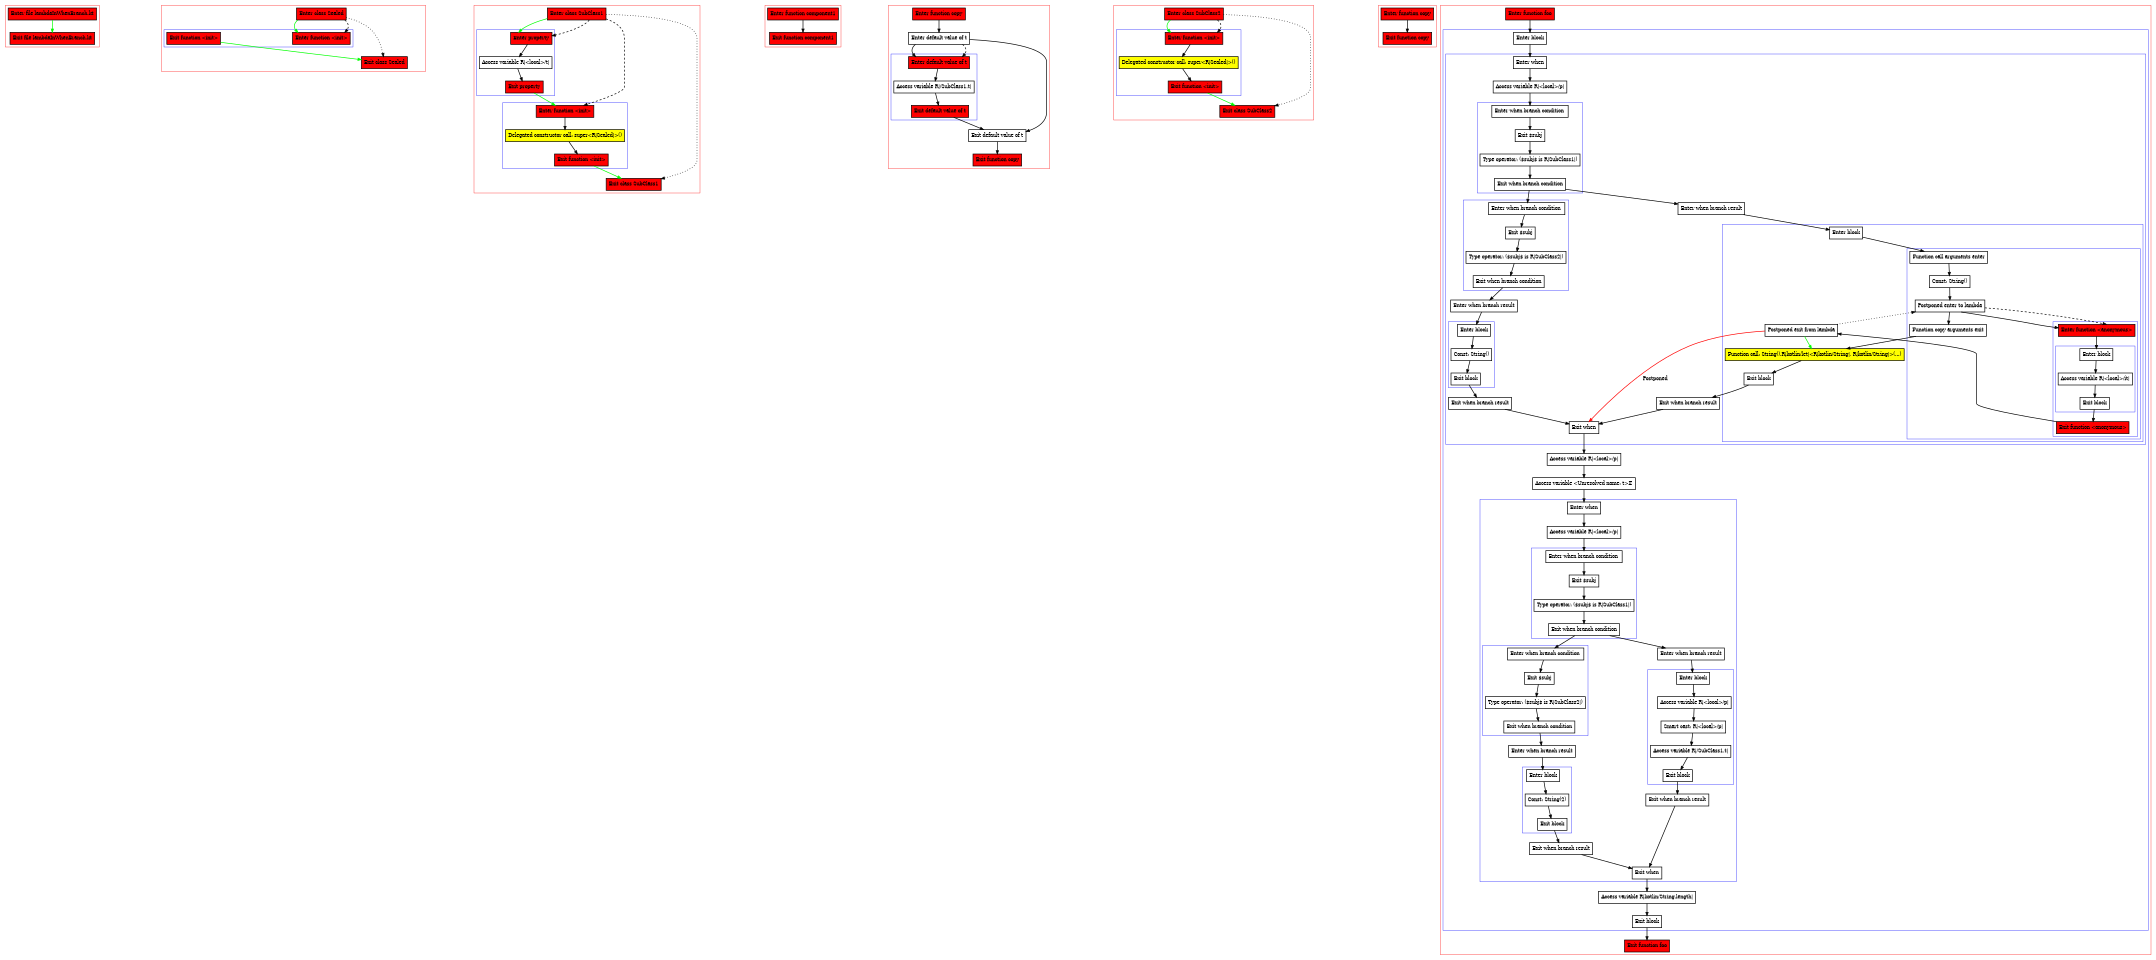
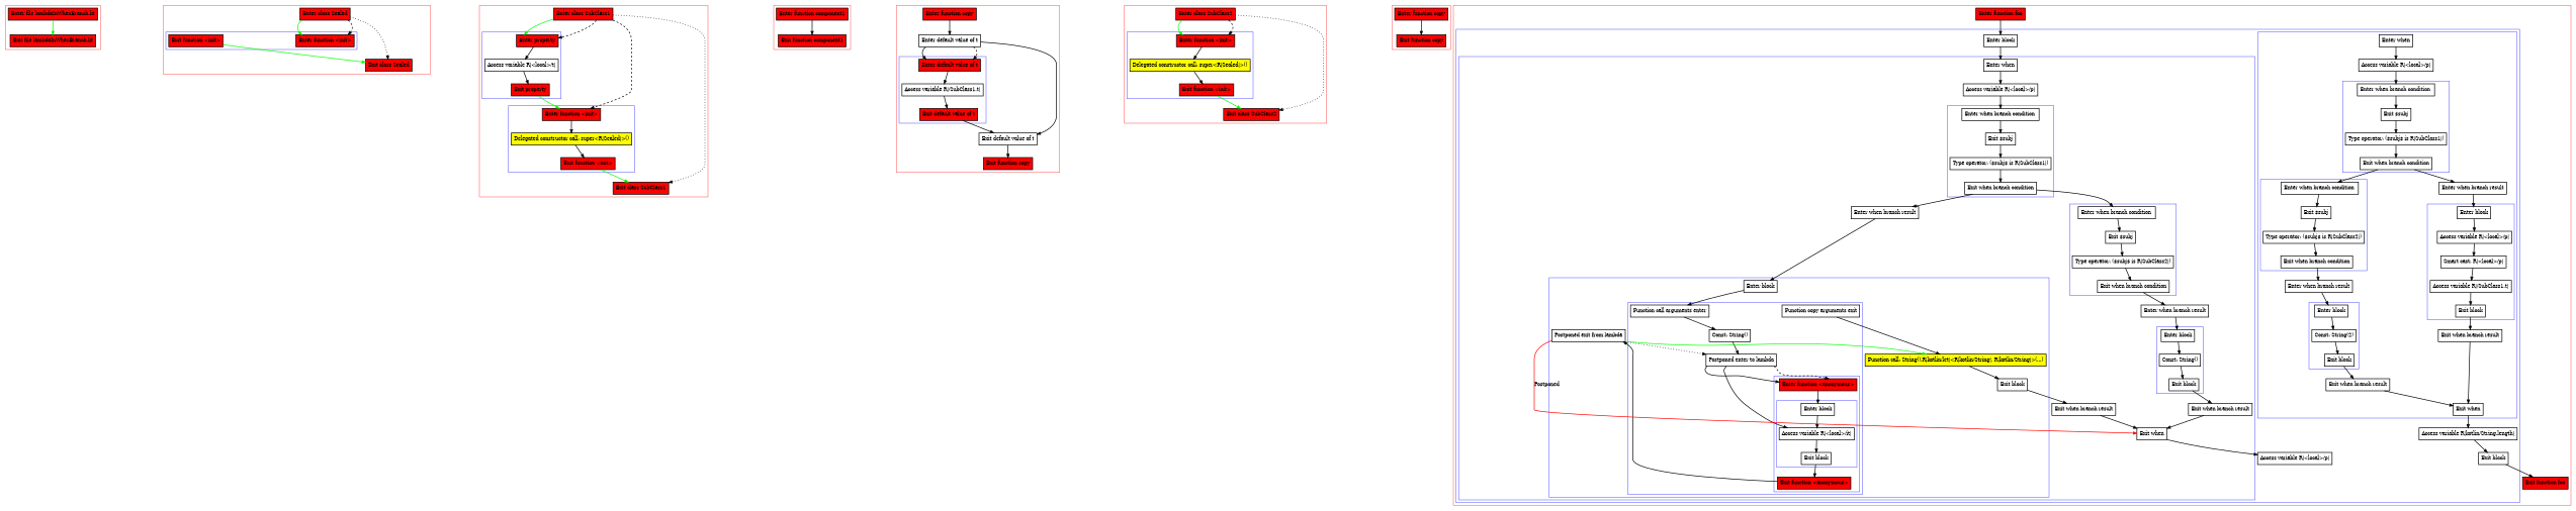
  digraph {
    nodesep=3
    node [penwidth=2 shape=box]
    edge [penwidth=2]
    n1 [fillcolor=red label="Enter file lambdaInWhenBranch.kt" style=filled]
    n2 [fillcolor=red label="Exit file lambdaInWhenBranch.kt" style=filled]
    n3 [fillcolor=red label="Enter function <init>" style=filled]
    n4 [fillcolor=red label="Exit function <init>" style=filled]
    n5 [fillcolor=red label="Enter class Sealed" style=filled]
    n6 [fillcolor=red label="Exit class Sealed" style=filled]
    n7 [fillcolor=red label="Enter property" style=filled]
    n8 [label="Access variable R|<local>/t|"]
    n9 [fillcolor=red label="Exit property" style=filled]
    n10 [fillcolor=red label="Enter function <init>" style=filled]
    n11 [fillcolor=yellow label="Delegated constructor call: super<R|Sealed|>()" style=filled]
    n12 [fillcolor=red label="Exit function <init>" style=filled]
    n13 [fillcolor=red label="Enter class SubClass1" style=filled]
    n14 [fillcolor=red label="Exit class SubClass1" style=filled]
    n15 [fillcolor=red label="Enter function component1" style=filled]
    n16 [fillcolor=red label="Exit function component1" style=filled]
    n17 [fillcolor=red label="Enter default value of t" style=filled]
    n18 [label="Access variable R|/SubClass1.t|"]
    n19 [fillcolor=red label="Exit default value of t" style=filled]
    n20 [fillcolor=red label="Enter function copy" style=filled]
    n21 [label="Enter default value of t"]
    n22 [label="Exit default value of t"]
    n23 [fillcolor=red label="Exit function copy" style=filled]
    n24 [fillcolor=red label="Enter function <init>" style=filled]
    n25 [fillcolor=yellow label="Delegated constructor call: super<R|Sealed|>()" style=filled]
    n26 [fillcolor=red label="Exit function <init>" style=filled]
    n27 [fillcolor=red label="Enter class SubClass2" style=filled]
    n28 [fillcolor=red label="Exit class SubClass2" style=filled]
    n29 [fillcolor=red label="Enter function copy" style=filled]
    n30 [fillcolor=red label="Exit function copy" style=filled]
    n31 [label="Enter when branch condition "]
    n32 [label="Exit $subj"]
    n33 [label="Type operator: ($subj$ is R|SubClass1|)"]
    n34 [label="Exit when branch condition"]
    n35 [label="Enter when branch condition "]
    n36 [label="Exit $subj"]
    n37 [label="Type operator: ($subj$ is R|SubClass2|)"]
    n38 [label="Exit when branch condition"]
    n39 [label="Enter block"]
    n40 [label="Const: String()"]
    n41 [label="Exit block"]
    n42 [label="Enter block"]
    n43 [label="Access variable R|<local>/it|"]
    n44 [label="Exit block"]
    n45 [fillcolor=red label="Enter function <anonymous>" style=filled]
    n46 [fillcolor=red label="Exit function <anonymous>" style=filled]
    n47 [label="Function call arguments enter"]
    n48 [label="Const: String()"]
    n49 [label="Postponed enter to lambda"]
    n50 [label="Function copy arguments exit"]
    n51 [label="Enter block"]
    n52 [label="Postponed exit from lambda"]
    n53 [fillcolor=yellow label="Function call: String().R|kotlin/let|<R|kotlin/String|, R|kotlin/String|>(...)" style=filled]
    n54 [label="Exit block"]
    n55 [label="Enter when"]
    n56 [label="Access variable R|<local>/p|"]
    n57 [label="Enter when branch result"]
    n58 [label="Exit when branch result"]
    n59 [label="Enter when branch result"]
    n60 [label="Exit when branch result"]
    n61 [label="Exit when"]
    n62 [label="Enter when branch condition "]
    n63 [label="Exit $subj"]
    n64 [label="Type operator: ($subj$ is R|SubClass1|)"]
    n65 [label="Exit when branch condition"]
    n66 [label="Enter when branch condition "]
    n67 [label="Exit $subj"]
    n68 [label="Type operator: ($subj$ is R|SubClass2|)"]
    n69 [label="Exit when branch condition"]
    n70 [label="Enter block"]
    n71 [label="Const: String(2)"]
    n72 [label="Exit block"]
    n73 [label="Enter block"]
    n74 [label="Access variable R|<local>/p|"]
    n75 [label="Smart cast: R|<local>/p|"]
    n76 [label="Access variable R|/SubClass1.t|"]
    n77 [label="Exit block"]
    n78 [label="Enter when"]
    n79 [label="Access variable R|<local>/p|"]
    n80 [label="Enter when branch result"]
    n81 [label="Exit when branch result"]
    n82 [label="Enter when branch result"]
    n83 [label="Exit when branch result"]
    n84 [label="Exit when"]
    n85 [label="Enter block"]
    n86 [label="Access variable R|<local>/p|"]
-   n87 [label="Access variable <Unresolved name: t>#"]
    n88 [label="Access variable R|kotlin/String.length|"]
    n89 [label="Exit block"]
    n90 [fillcolor=red label="Enter function foo" style=filled]
    n91 [fillcolor=red label="Exit function foo" style=filled]
    subgraph cluster_1 {
      color=red
      n1
      n2
    }
    subgraph cluster_2 {
      color=red
      n5
      n6
      subgraph cluster_3 {
        color=blue
        n3
        n4
      }
    }
    subgraph cluster_4 {
      color=red
      n13
      n14
      subgraph cluster_5 {
        color=blue
        n7
        n8
        n9
      }
      subgraph cluster_6 {
        color=blue
        n10
        n11
        n12
      }
    }
    subgraph cluster_7 {
      color=red
      n15
      n16
    }
    subgraph cluster_8 {
      color=red
      n20
      n21
      n22
      n23
      subgraph cluster_9 {
        color=blue
        n17
        n18
        n19
      }
    }
    subgraph cluster_10 {
      color=red
      n27
      n28
      subgraph cluster_11 {
        color=blue
        n24
        n25
        n26
      }
    }
    subgraph cluster_12 {
      color=red
      n29
      n30
    }
    subgraph cluster_13 {
      color=red
      n90
      n91
      subgraph cluster_14 {
        color=blue
        n85
        n86
-       n87
        n88
        n89
        subgraph cluster_15 {
          color=blue
          n55
          n56
          n57
          n58
          n59
          n60
          n61
          subgraph cluster_16 {
            color=blue
            n31
            n32
            n33
            n34
          }
          subgraph cluster_17 {
            color=blue
            n35
            n36
            n37
            n38
          }
          subgraph cluster_18 {
            color=blue
            n39
            n40
            n41
          }
          subgraph cluster_19 {
            color=blue
            n51
            n52
            n53
            n54
            subgraph cluster_20 {
              color=blue
              n47
              n48
              n49
              n50
              subgraph cluster_21 {
                color=blue
                n45
                n46
                subgraph cluster_22 {
                  color=blue
                  n42
                  n43
                  n44
                }
              }
            }
          }
        }
        subgraph cluster_23 {
          color=blue
          n78
          n79
          n80
          n81
          n82
          n83
          n84
          subgraph cluster_24 {
            color=blue
            n62
            n63
            n64
            n65
          }
          subgraph cluster_25 {
            color=blue
            n66
            n67
            n68
            n69
          }
          subgraph cluster_26 {
            color=blue
            n70
            n71
            n72
          }
          subgraph cluster_27 {
            color=blue
            n73
            n74
            n75
            n76
            n77
          }
        }
      }
    }
    n1 -> n2 [color=green]
    n4 -> n6 [color=green]
    n5 -> n3 [color=green]
    n5 -> n3 [style=dashed]
    n5 -> n6 [style=dotted]
    n7 -> n8
    n8 -> n9
    n9 -> n10 [color=green]
    n10 -> n11
    n11 -> n12
    n12 -> n14 [color=green]
    n13 -> n7 [color=green]
    n13 -> n7 [style=dashed]
    n13 -> n10 [style=dashed]
    n13 -> n14 [style=dotted]
    n15 -> n16
    n17 -> n18
    n18 -> n19
    n19 -> n22
    n20 -> n21
    n21 -> n17
    n21 -> n17 [style=dashed]
    n21 -> n22
    n22 -> n23
    n24 -> n25
    n25 -> n26
    n26 -> n28 [color=green]
    n27 -> n24 [color=green]
    n27 -> n24 [style=dashed]
    n27 -> n28 [style=dotted]
    n29 -> n30
    n31 -> n32
    n32 -> n33
    n33 -> n34
    n34 -> n35
    n34 -> n59
    n35 -> n36
    n36 -> n37
    n37 -> n38
    n38 -> n57
    n39 -> n40
    n40 -> n41
    n41 -> n58
    n42 -> n43
    n43 -> n44
    n44 -> n46
    n45 -> n42
    n46 -> n52
    n47 -> n48
    n48 -> n49
    n49 -> n45
    n49 -> n45 [style=dashed]
-   n49 -> n50
+   n49 -> n43
    n50 -> n53
    n51 -> n47
    n52 -> n49 [style=dotted]
    n52 -> n53 [color=green]
    n52 -> n61 [color=red label=Postponed]
    n53 -> n54
    n54 -> n60
    n55 -> n56
    n56 -> n31
    n57 -> n39
    n58 -> n61
    n59 -> n51
    n60 -> n61
    n61 -> n86
    n62 -> n63
    n63 -> n64
    n64 -> n65
    n65 -> n66
    n65 -> n82
    n66 -> n67
    n67 -> n68
    n68 -> n69
    n69 -> n80
    n70 -> n71
    n71 -> n72
    n72 -> n81
    n73 -> n74
    n74 -> n75
    n75 -> n76
    n76 -> n77
    n77 -> n83
    n78 -> n79
    n79 -> n62
    n80 -> n70
    n81 -> n84
    n82 -> n73
    n83 -> n84
    n84 -> n88
    n85 -> n55
-   n86 -> n87
-   n87 -> n78
    n88 -> n89
    n89 -> n91
    n90 -> n85
  }
